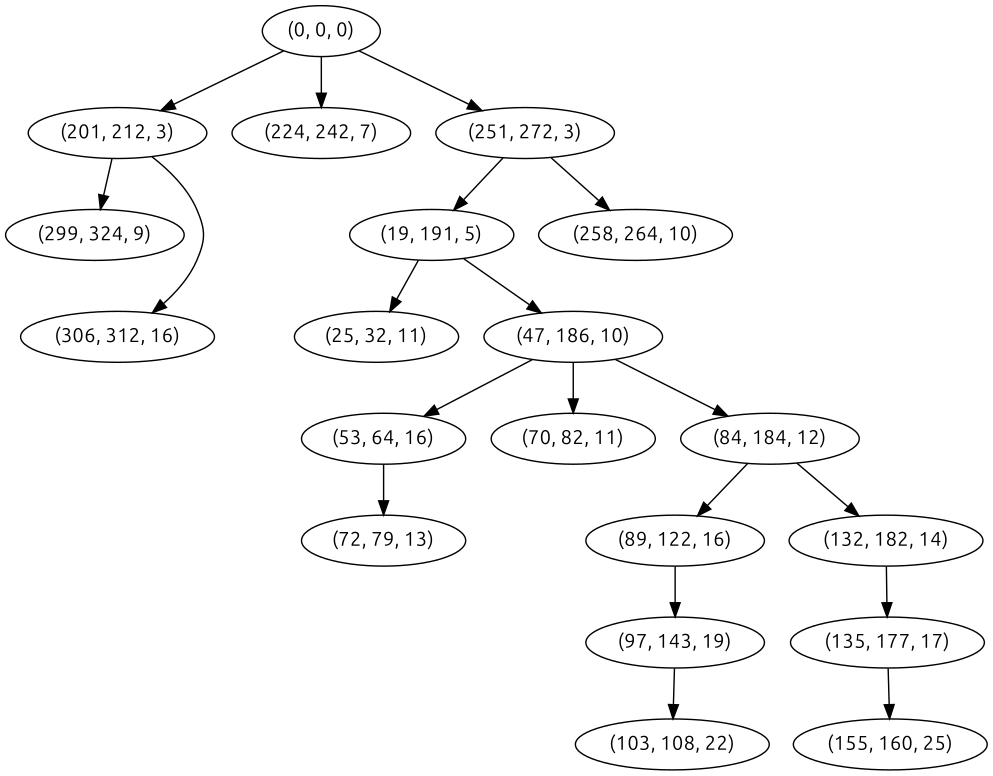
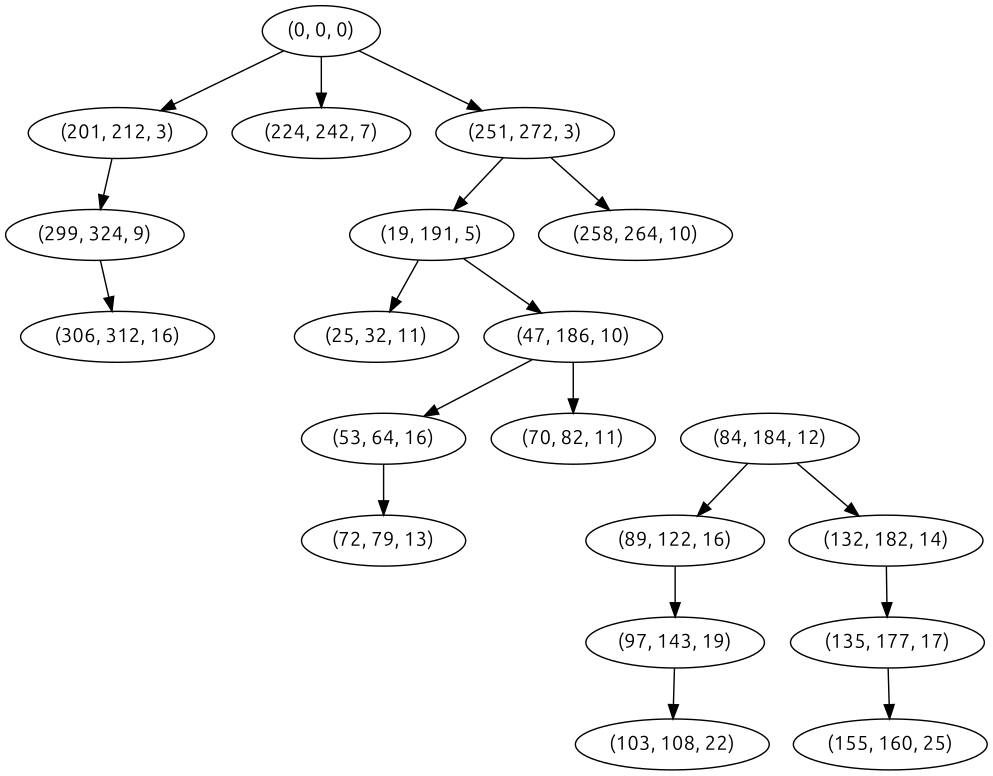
  digraph {
    fontname=Ubuntu
    node [fontname=Ubuntu]
    edge [fontname=Ubuntu]
    "(0, 0, 0)"
    "(201, 212, 3)"
    "(224, 242, 7)"
    "(251, 272, 3)"
    "(19, 191, 5)"
    "(25, 32, 11)"
    "(47, 186, 10)"
    "(299, 324, 9)"
    "(258, 264, 10)"
    "(306, 312, 16)"
    "(53, 64, 16)"
    "(70, 82, 11)"
    "(84, 184, 12)"
    "(72, 79, 13)"
    "(89, 122, 16)"
    "(132, 182, 14)"
    n17 [label="(97, 143, 19)"]
    "(135, 177, 17)"
    "(103, 108, 22)"
    "(155, 160, 25)"
    "(0, 0, 0)" -> "(201, 212, 3)"
    "(0, 0, 0)" -> "(224, 242, 7)"
    "(0, 0, 0)" -> "(251, 272, 3)"
    "(201, 212, 3)" -> "(299, 324, 9)"
    "(251, 272, 3)" -> "(19, 191, 5)"
    "(251, 272, 3)" -> "(258, 264, 10)"
    "(19, 191, 5)" -> "(25, 32, 11)"
    "(19, 191, 5)" -> "(47, 186, 10)"
    "(47, 186, 10)" -> "(53, 64, 16)"
    "(47, 186, 10)" -> "(70, 82, 11)"
-   "(47, 186, 10)" -> "(84, 184, 12)"
-   "(201, 212, 3)" -> "(306, 312, 16)"
+   "(299, 324, 9)" -> "(306, 312, 16)"
    "(53, 64, 16)" -> "(72, 79, 13)"
    "(84, 184, 12)" -> "(89, 122, 16)"
    "(84, 184, 12)" -> "(132, 182, 14)"
    "(89, 122, 16)" -> n17
    "(132, 182, 14)" -> "(135, 177, 17)"
    n17 -> "(103, 108, 22)"
    "(135, 177, 17)" -> "(155, 160, 25)"
  }
